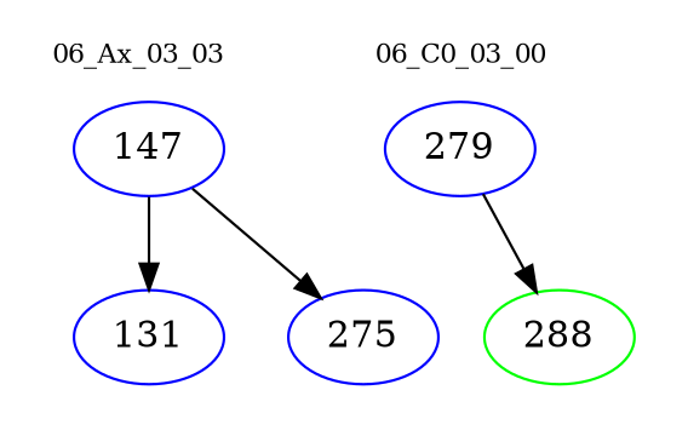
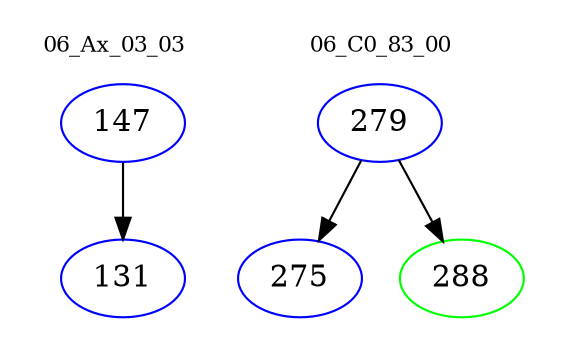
  digraph {
    node [color=blue]
    edge [color=black]
    n1 [label=147]
    n2 [label=131]
    n3 [label=279]
    n4 [label=275]
    n5 [color=green label=288]
    subgraph cluster_1 {
      color=white
      fontsize=10
      label="06_Ax_03_03"
      n1
      n2
    }
    subgraph cluster_2 {
      color=white
      fontsize=10
-     label="06_C0_03_00"
+     label="06_C0_83_00"
      n3
      n4
      n5
    }
    n1 -> n2
-   n1 -> n4
+   n3 -> n4
    n3 -> n5
  }
